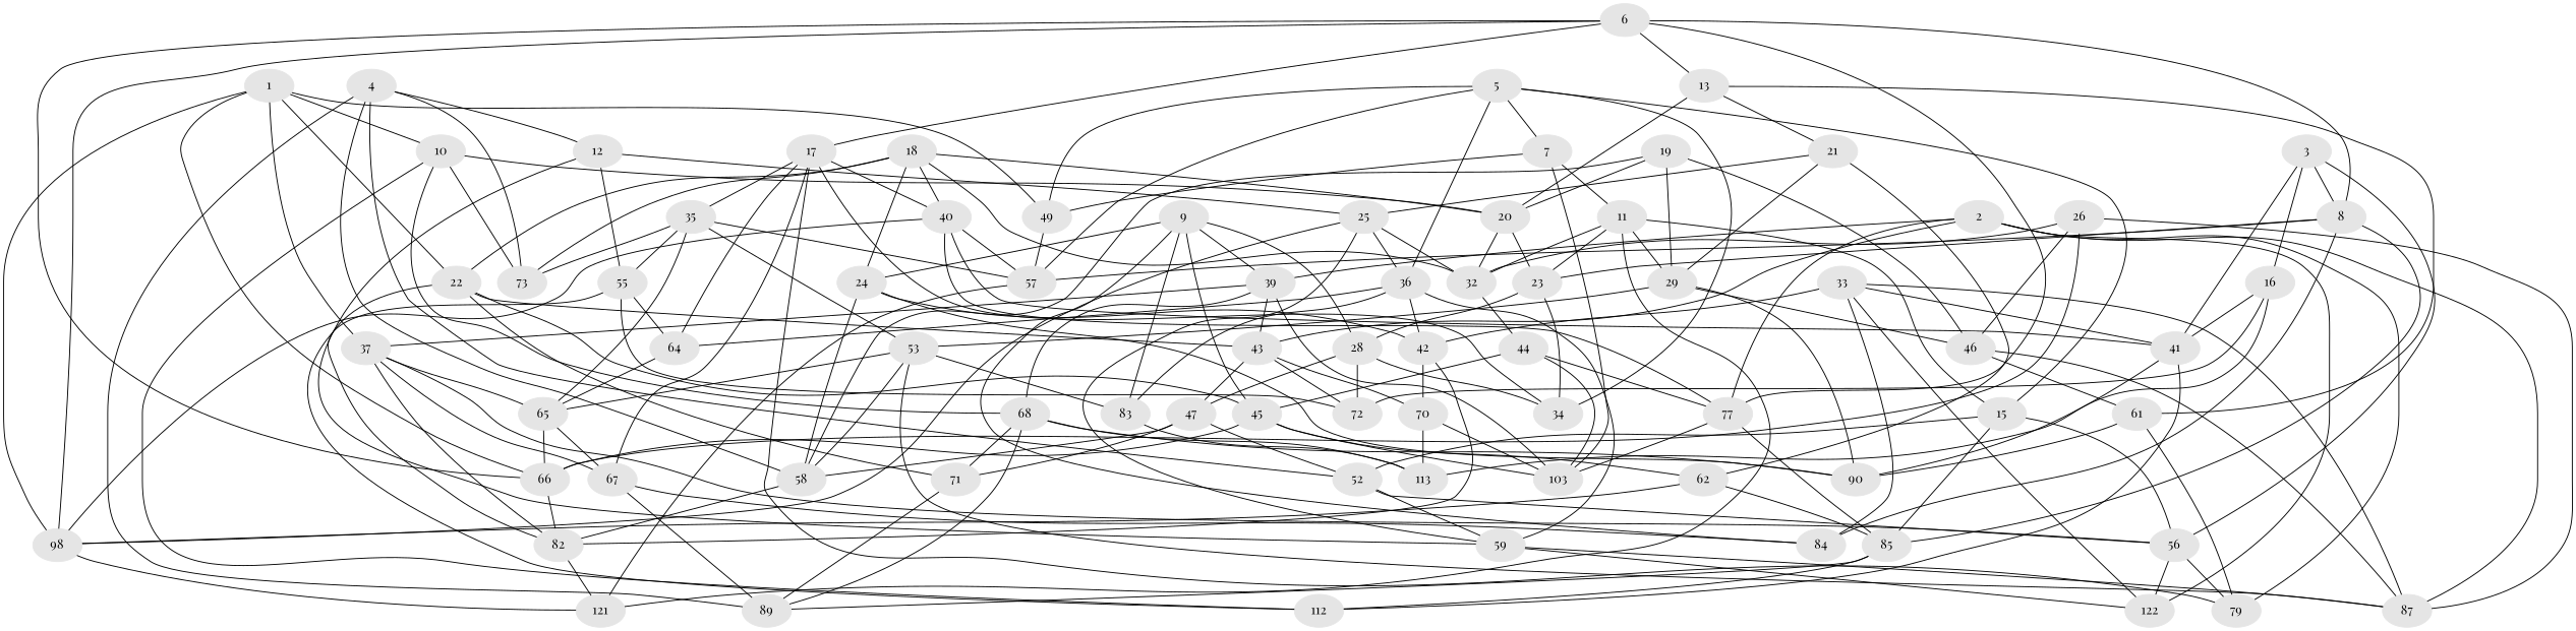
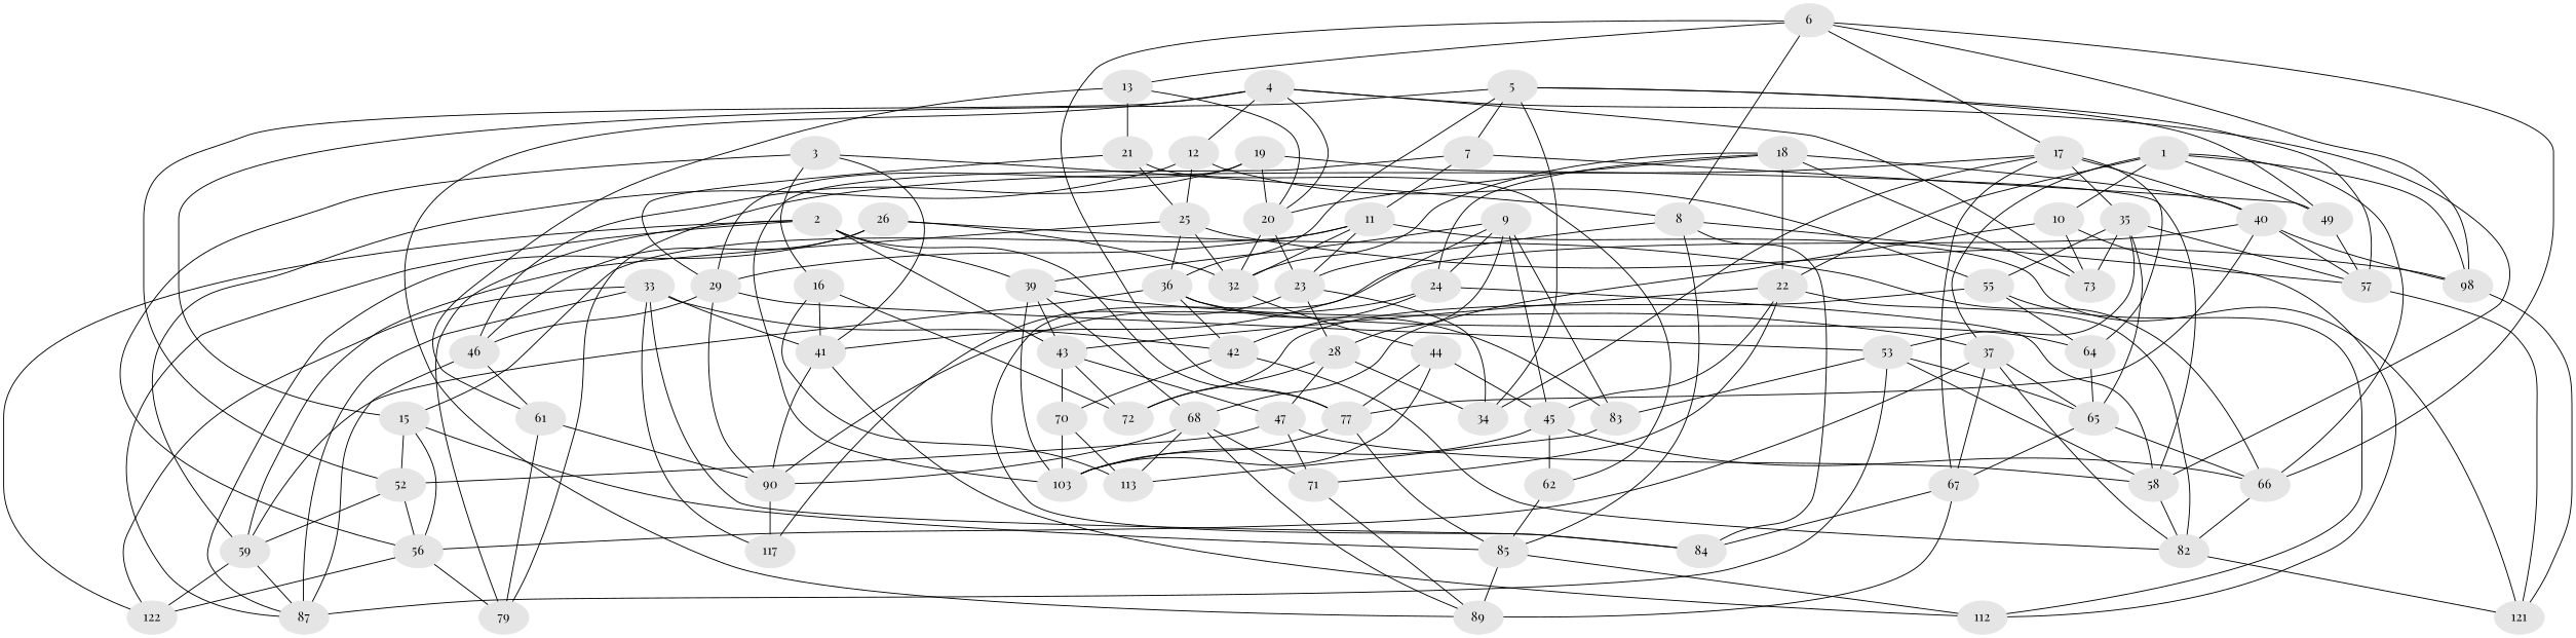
  graph {
    fontname="Playfair Display"
    node [color=gray90 fontname="Playfair Display" style=filled]
    edge [fontname="Playfair Display"]
    1 [super="+78"]
    10
    22 [super="+93"]
    37 [super="+109"]
    49
    66 [super="+110"]
    98 [super="+105"]
    73
    68 [super="+86"]
    112
    43 [super="+50"]
    45 [super="+63"]
    71
    82 [super="+95"]
    56 [super="+123"]
    67 [super="+108"]
    65 [super="+69"]
    57 [super="+118"]
    121
    2 [super="+30"]
    n21 [label=39 super="+39"]
    77 [super="+88"]
    79
    87 [super="+100"]
    122
    103 [super="+120"]
    72
    47 [super="+80"]
    70
    85 [super="+127"]
    8 [super="+76"]
    23 [super="+102"]
    84
    3
    16
    41 [super="+111"]
    113
    90 [super="+97"]
    4 [super="+114"]
    12
    20 [super="+94"]
    52 [super="+54"]
    58 [super="+106"]
    89 [super="+101"]
    25 [super="+91"]
    55 [super="+125"]
    59 [super="+104"]
    32 [super="+126"]
    5 [super="+92"]
    7
    15 [super="+48"]
    34
    36 [super="+81"]
    11 [super="+38"]
    83
    42 [super="+119"]
    64
    6 [super="+74"]
    13
    17 [super="+115"]
    21
    61
    35 [super="+60"]
    40 [super="+51"]
    29 [super="+96"]
    28 [super="+116"]
+   117
    9 [super="+14"]
    24 [super="+27"]
    62
    46 [super="+124"]
    53 [super="+75"]
    44
    18 [super="+107"]
    19
    26
    33 [super="+99"]
    1 -- 10
    1 -- 22
    1 -- 37
    1 -- 49
    1 -- 66
    1 -- 98
    10 -- 73
    10 -- 68
    10 -- 112
    22 -- 43
    22 -- 45
    22 -- 71
    22 -- 82
    37 -- 82
    37 -- 56
    37 -- 67
    37 -- 65
    49 -- 57
    66 -- 82
    98 -- 121
    68 -- 71
    68 -- 113
    68 -- 90
    68 -- 89
    43 -- 72
    43 -- 47
    43 -- 70
    45 -- 66
    45 -- 103
    45 -- 62
    71 -- 89
    82 -- 121
    56 -- 79
    56 -- 122
    67 -- 84
    67 -- 89 [weight=2]
    65 -- 66
    65 -- 67
    57 -- 121
    2 -- 43
    2 -- n21
    2 -- 77
    2 -- 79
    2 -- 87
    2 -- 122
    n21 -- 37
    n21 -- 68
    n21 -- 43
    n21 -- 103
    77 -- 103
    77 -- 85
    47 -- 71
    47 -- 52
    47 -- 58
    70 -- 103
    70 -- 113
    85 -- 112
    85 -- 89
    8 -- 57
    8 -- 85
    8 -- 23
    8 -- 84
    23 -- 34
    23 -- 28
+   23 -- 117
    3 -- 56
    3 -- 8
    3 -- 16
    3 -- 41
    16 -- 72
    16 -- 41
    16 -- 113
    41 -- 112
    41 -- 90
+   90 -- 117
    4 -- 73
    4 -- 12
-   10 -- 20
+   4 -- 20
    4 -- 52
    4 -- 58
    4 -- 89
    12 -- 25
    12 -- 55
    12 -- 59
    20 -- 23
    20 -- 32
    52 -- 56
    52 -- 59
    58 -- 82
    25 -- 98
    25 -- 59
    25 -- 32
    25 -- 36
    55 -- 112
    55 -- 72
    55 -- 64
    59 -- 87
    59 -- 122
    32 -- 44
    5 -- 49
    5 -- 57
    5 -- 7
    5 -- 15
    5 -- 34
    5 -- 36
    7 -- 49
    7 -- 103
    7 -- 11
    15 -- 56
    15 -- 85
    15 -- 52 [weight=2]
    36 -- 59
    36 -- 83
    36 -- 42
    36 -- 64
    11 -- 121
    11 -- 23
    11 -- 32
    11 -- 15
    11 -- 29
    83 -- 113
    42 -- 82
    42 -- 70
    64 -- 65
    6 -- 66
    6 -- 98
    6 -- 77
    6 -- 8
    6 -- 13
    6 -- 17
    13 -- 20
    13 -- 21
    13 -- 61
    17 -- 67
    17 -- 79
    17 -- 34
    17 -- 64
    17 -- 35
    17 -- 40
    21 -- 25
    21 -- 29
    21 -- 62
    61 -- 79
    61 -- 90
    35 -- 73
    35 -- 65
    35 -- 57
    35 -- 55
    35 -- 53
    40 -- 98
    40 -- 57
    40 -- 77
    40 -- 41
    29 -- 90
    29 -- 46
    29 -- 53
    28 -- 72
    28 -- 47 [weight=2]
    28 -- 34
    9 -- 45
    9 -- n21
    9 -- 84
    9 -- 83
    9 -- 28
    9 -- 24
    24 -- 90
    24 -- 58
    24 -- 42 [weight=2]
-   62 -- 98
    62 -- 85
    46 -- 87
    46 -- 61
    53 -- 65
    53 -- 87
    53 -- 58
    53 -- 83
    44 -- 45
    44 -- 77
    44 -- 103
    18 -- 22
    18 -- 73
    18 -- 20
    18 -- 32
    18 -- 40
    18 -- 24
    19 -- 20
    19 -- 58
    19 -- 29
    19 -- 46
    26 -- 66
    26 -- 87
    26 -- 32
    26 -- 46
    33 -- 87
    33 -- 122
    33 -- 84
    33 -- 41
    33 -- 42
+   33 -- 117
  }
